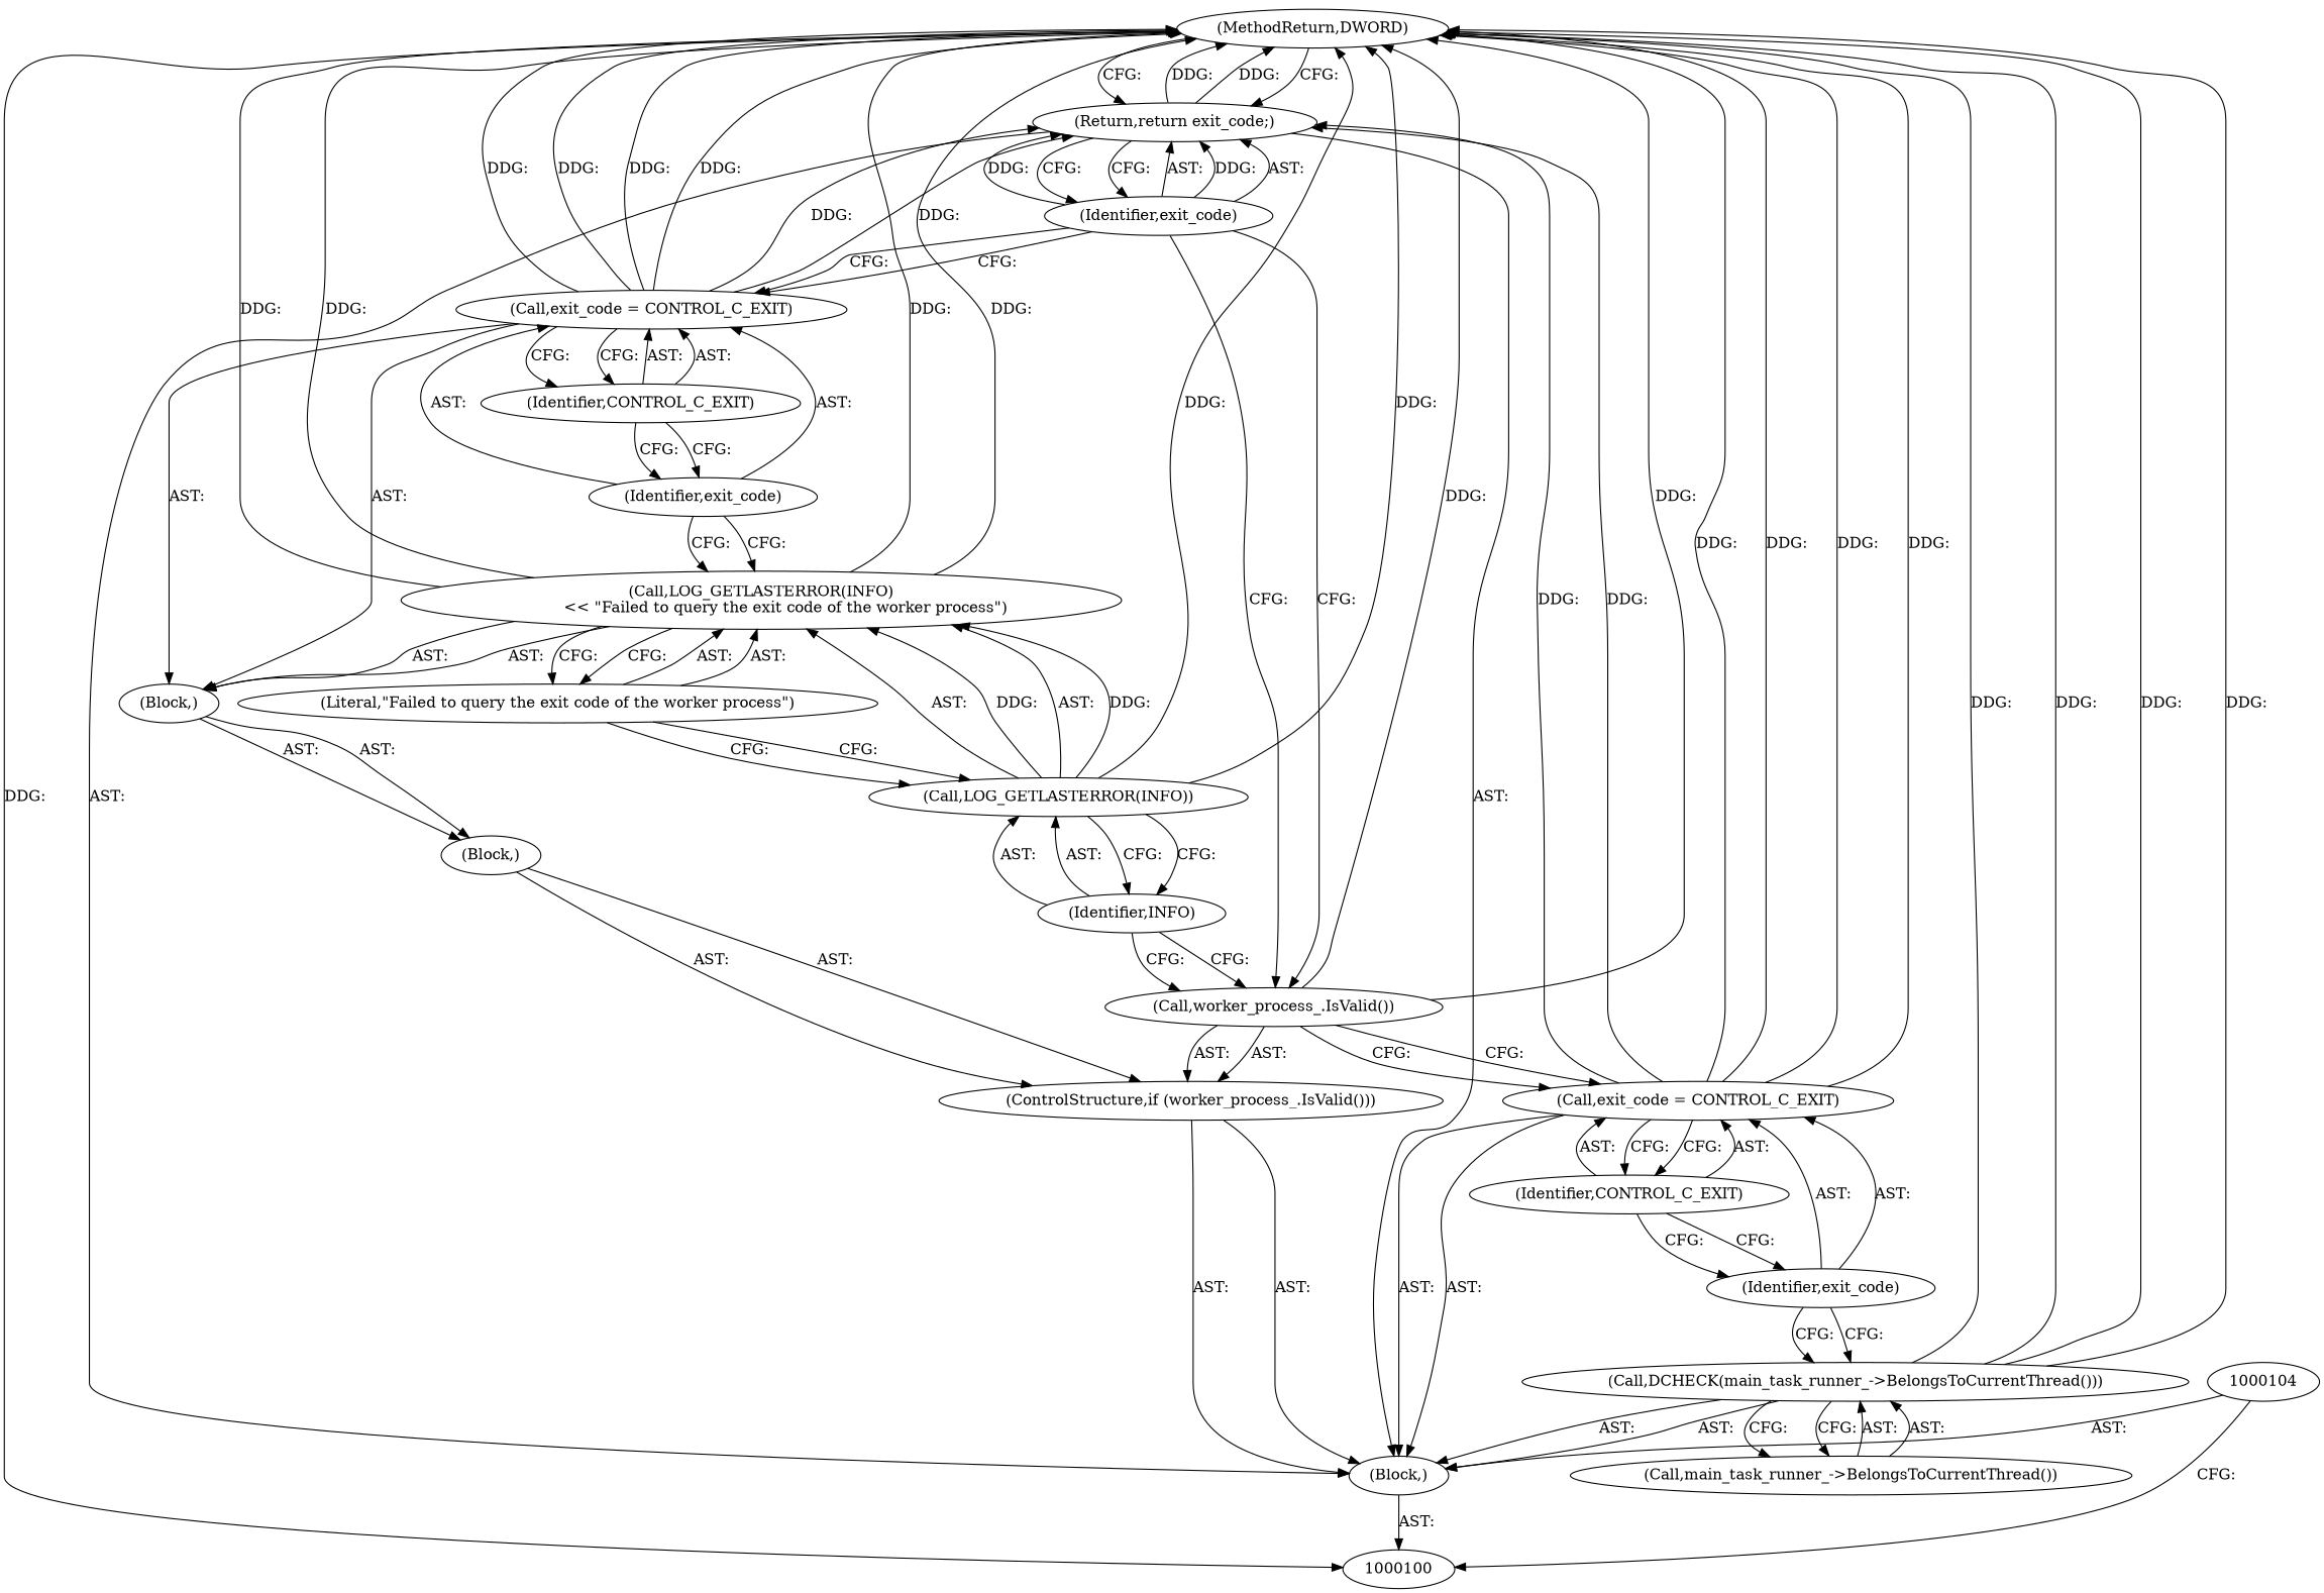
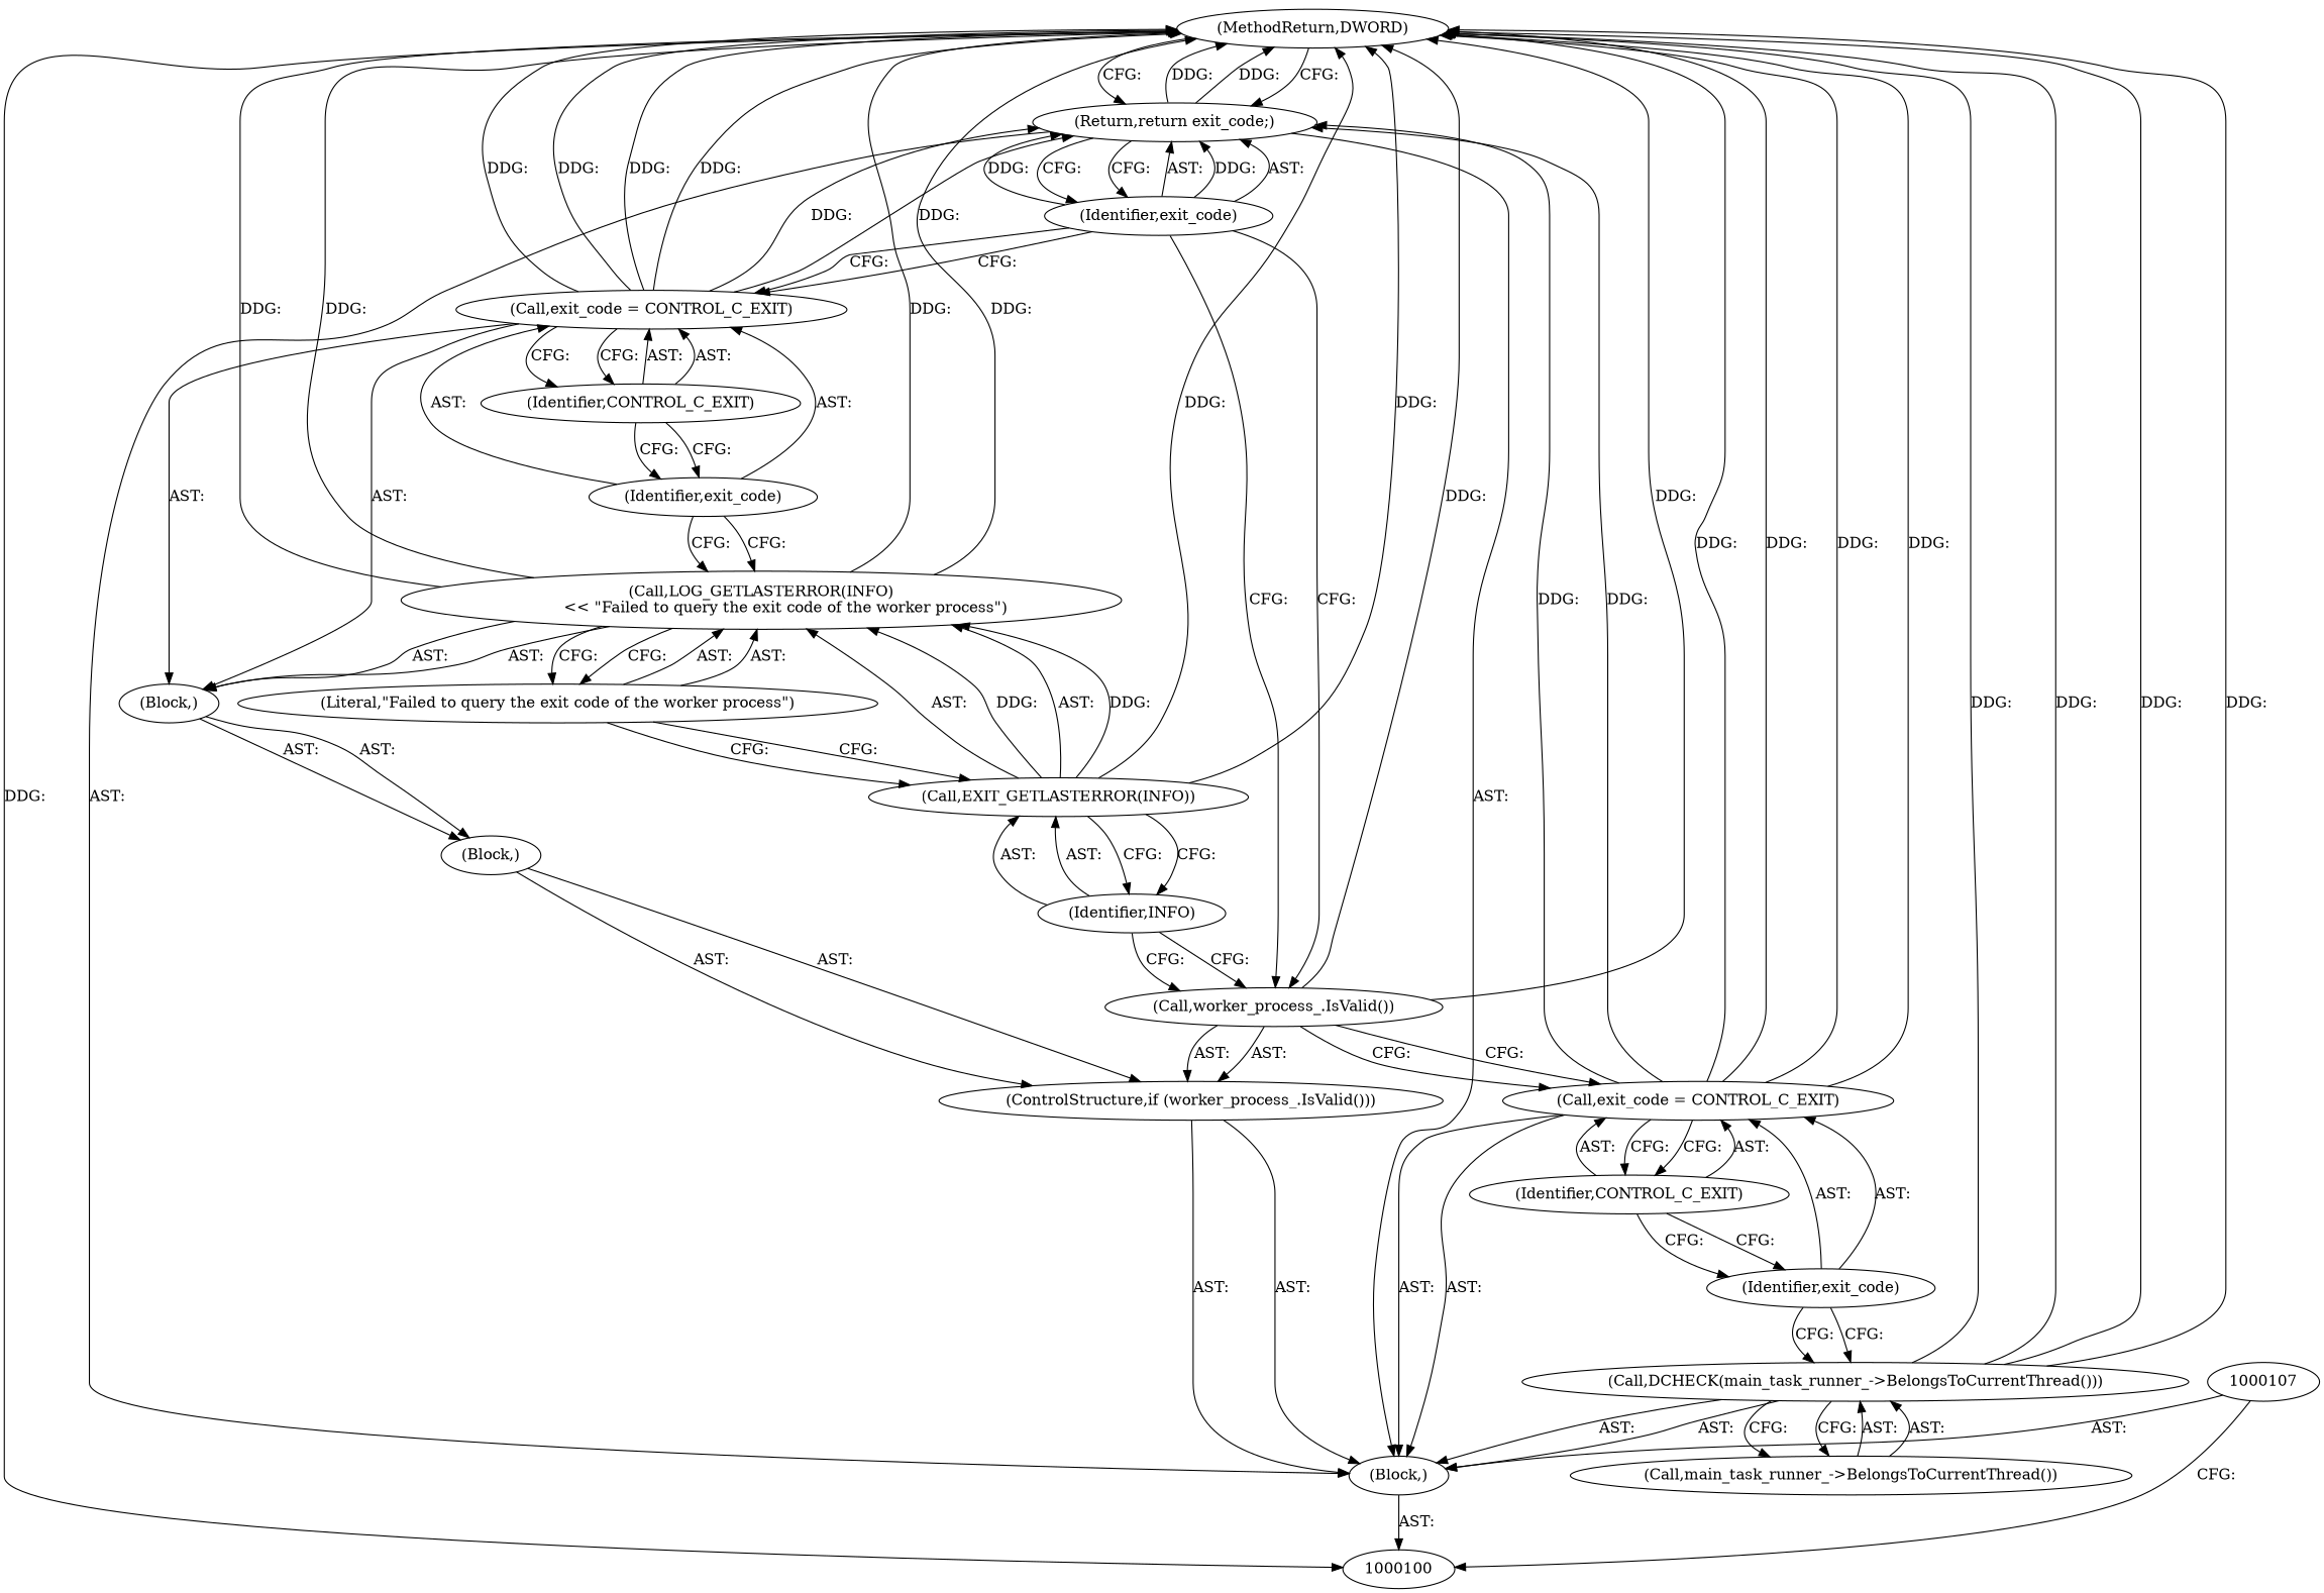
  digraph {
    n1 [label="(MethodReturn,DWORD)"]
    n2 [label="(Return,return exit_code;)"]
    1000100
    n4 [label="(Block,)"]
    n5 [label="(Identifier,exit_code)"]
    n6 [label="(Call,worker_process_.IsValid())"]
    n7 [label="(Call,exit_code = CONTROL_C_EXIT)"]
    n8 [label="(Call,exit_code = CONTROL_C_EXIT)"]
    n9 [label="(ControlStructure,if (worker_process_.IsValid()))"]
    n10 [label="(Block,)"]
    n11 [label="(Identifier,CONTROL_C_EXIT)"]
    n12 [label="(Call,DCHECK(main_task_runner_->BelongsToCurrentThread()))"]
    n13 [label="(Call,main_task_runner_->BelongsToCurrentThread())"]
    n14 [label="(Identifier,CONTROL_C_EXIT)"]
    n15 [label="(Identifier,exit_code)"]
    n16 [label="(Block,)"]
    n17 [label="(Identifier,INFO)"]
-   n18 [label="(Call,LOG_GETLASTERROR(INFO))"]
+   n18 [label="(Call,EXIT_GETLASTERROR(INFO))"]
    n19 [label="(Call,LOG_GETLASTERROR(INFO)\n          << \"Failed to query the exit code of the worker process\")"]
    n20 [label="(Literal,\"Failed to query the exit code of the worker process\")"]
    n21 [label="(Identifier,exit_code)"]
-   1000104
+   1000104 [label=1000107]
    n1 -> n2 [label="CFG: "]
    n1 -> n2 [label="CFG: "]
    n1 -> 1000100 [label="DDG: "]
    n2 -> n1 [label="DDG: "]
    n2 -> n1 [label="DDG: "]
    n2 -> n4 [label="AST: "]
    n2 -> n4 [label="AST: "]
    n2 -> n5 [label="CFG: "]
    n2 -> n5 [label="CFG: "]
    n4 -> 1000100 [label="AST: "]
    n5 -> n2 [label="AST: "]
    n5 -> n2 [label="DDG: "]
    n5 -> n2 [label="AST: "]
    n5 -> n2 [label="DDG: "]
    n5 -> n6 [label="CFG: "]
    n5 -> n6 [label="CFG: "]
    n5 -> n7 [label="CFG: "]
    n5 -> n7 [label="CFG: "]
    n6 -> n1 [label="DDG: "]
    n6 -> n1 [label="DDG: "]
    n6 -> n8 [label="CFG: "]
    n6 -> n8 [label="CFG: "]
    n6 -> n9 [label="AST: "]
    n6 -> n9 [label="AST: "]
    n7 -> n1 [label="DDG: "]
    n7 -> n1 [label="DDG: "]
    n7 -> n1 [label="DDG: "]
    n7 -> n1 [label="DDG: "]
    n7 -> n2 [label="DDG: "]
    n7 -> n2 [label="DDG: "]
    n7 -> n10 [label="AST: "]
    n7 -> n10 [label="AST: "]
    n7 -> n11 [label="CFG: "]
    n7 -> n11 [label="CFG: "]
    n8 -> n1 [label="DDG: "]
    n8 -> n1 [label="DDG: "]
    n8 -> n1 [label="DDG: "]
    n8 -> n1 [label="DDG: "]
    n8 -> n2 [label="DDG: "]
    n8 -> n2 [label="DDG: "]
    n8 -> n4 [label="AST: "]
    n8 -> n4 [label="AST: "]
    n8 -> n14 [label="CFG: "]
    n8 -> n14 [label="CFG: "]
    n9 -> n4 [label="AST: "]
    n9 -> n4 [label="AST: "]
    n10 -> n16 [label="AST: "]
    n10 -> n16 [label="AST: "]
    n11 -> n7 [label="AST: "]
    n11 -> n7 [label="AST: "]
    n11 -> n21 [label="CFG: "]
    n11 -> n21 [label="CFG: "]
    n12 -> n1 [label="DDG: "]
    n12 -> n1 [label="DDG: "]
    n12 -> n1 [label="DDG: "]
    n12 -> n1 [label="DDG: "]
    n12 -> n4 [label="AST: "]
    n12 -> n4 [label="AST: "]
    n12 -> n13 [label="CFG: "]
    n12 -> n13 [label="CFG: "]
    n13 -> n12 [label="AST: "]
    n13 -> n12 [label="AST: "]
    n14 -> n8 [label="AST: "]
    n14 -> n8 [label="AST: "]
    n14 -> n15 [label="CFG: "]
    n14 -> n15 [label="CFG: "]
    n15 -> n8 [label="AST: "]
    n15 -> n8 [label="AST: "]
    n15 -> n12 [label="CFG: "]
    n15 -> n12 [label="CFG: "]
    n16 -> n9 [label="AST: "]
    n16 -> n9 [label="AST: "]
    n17 -> n6 [label="CFG: "]
    n17 -> n6 [label="CFG: "]
    n17 -> n18 [label="AST: "]
    n17 -> n18 [label="AST: "]
    n18 -> n1 [label="DDG: "]
    n18 -> n1 [label="DDG: "]
    n18 -> n17 [label="CFG: "]
    n18 -> n17 [label="CFG: "]
    n18 -> n19 [label="AST: "]
    n18 -> n19 [label="DDG: "]
    n18 -> n19 [label="AST: "]
    n18 -> n19 [label="DDG: "]
    n19 -> n1 [label="DDG: "]
    n19 -> n1 [label="DDG: "]
    n19 -> n1 [label="DDG: "]
    n19 -> n1 [label="DDG: "]
    n19 -> n10 [label="AST: "]
    n19 -> n10 [label="AST: "]
    n19 -> n20 [label="CFG: "]
    n19 -> n20 [label="CFG: "]
    n20 -> n18 [label="CFG: "]
    n20 -> n18 [label="CFG: "]
    n20 -> n19 [label="AST: "]
    n20 -> n19 [label="AST: "]
    n21 -> n7 [label="AST: "]
    n21 -> n7 [label="AST: "]
    n21 -> n19 [label="CFG: "]
    n21 -> n19 [label="CFG: "]
    1000104 -> 1000100 [label="CFG: "]
    1000104 -> n4 [label="AST: "]
  }
